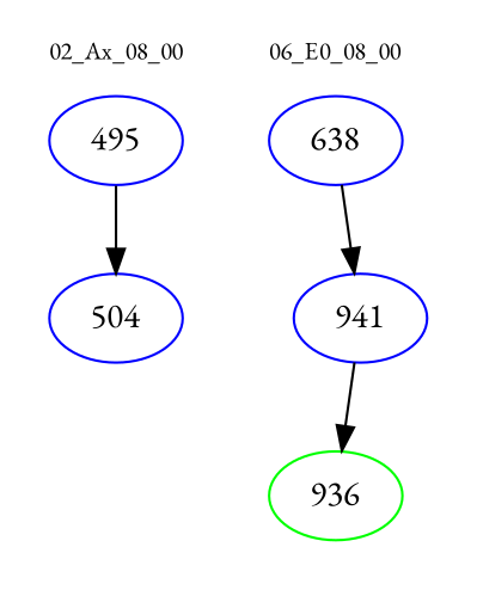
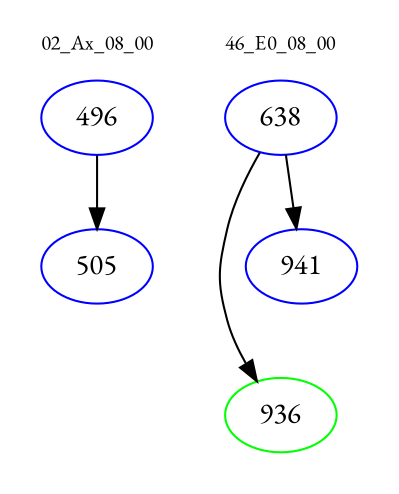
  digraph {
    fontname="EB Garamond"
    node [color=blue fontname="EB Garamond"]
    edge [color=black fontname="EB Garamond"]
-   n1 [label=495]
-   n2 [label=504]
+   n1 [label=496]
+   n2 [label=505]
    n3 [label=638]
    n4 [color=green label=936]
    n5 [label=941]
    subgraph cluster_1 {
      color=white
      fontsize=10
      label="02_Ax_08_00"
      n1
      n2
    }
    subgraph cluster_2 {
      color=white
      fontsize=10
-     label="06_E0_08_00"
+     label="46_E0_08_00"
      n3
      n4
      n5
    }
    n1 -> n2
-   n5 -> n4
+   n3 -> n4
    n3 -> n5
  }
